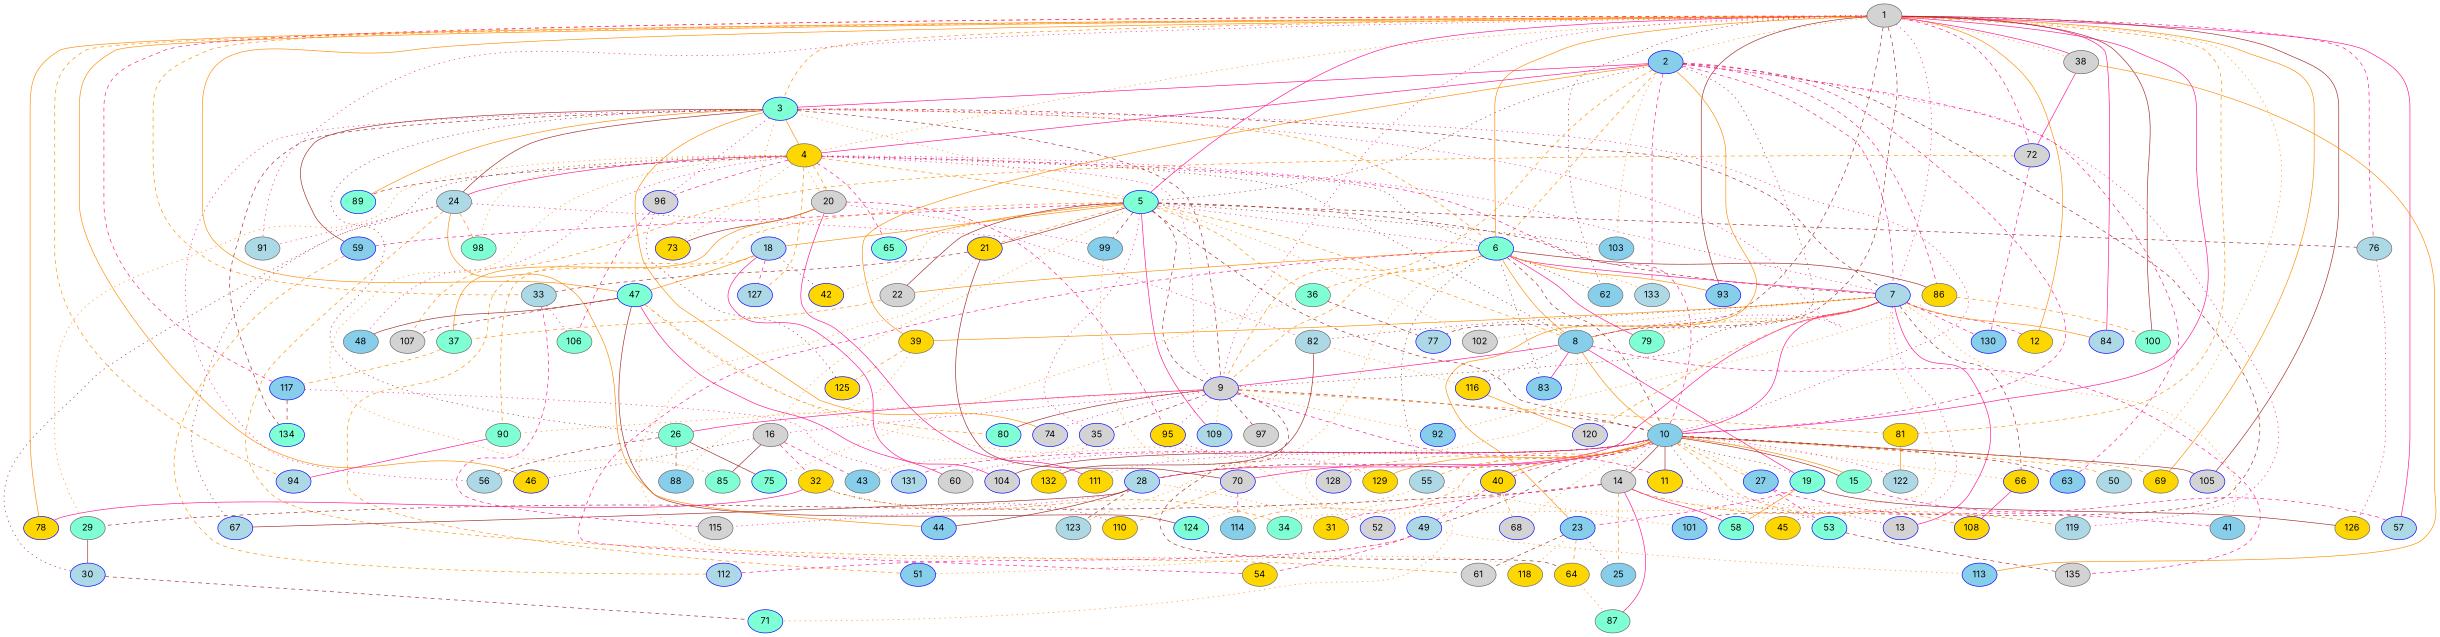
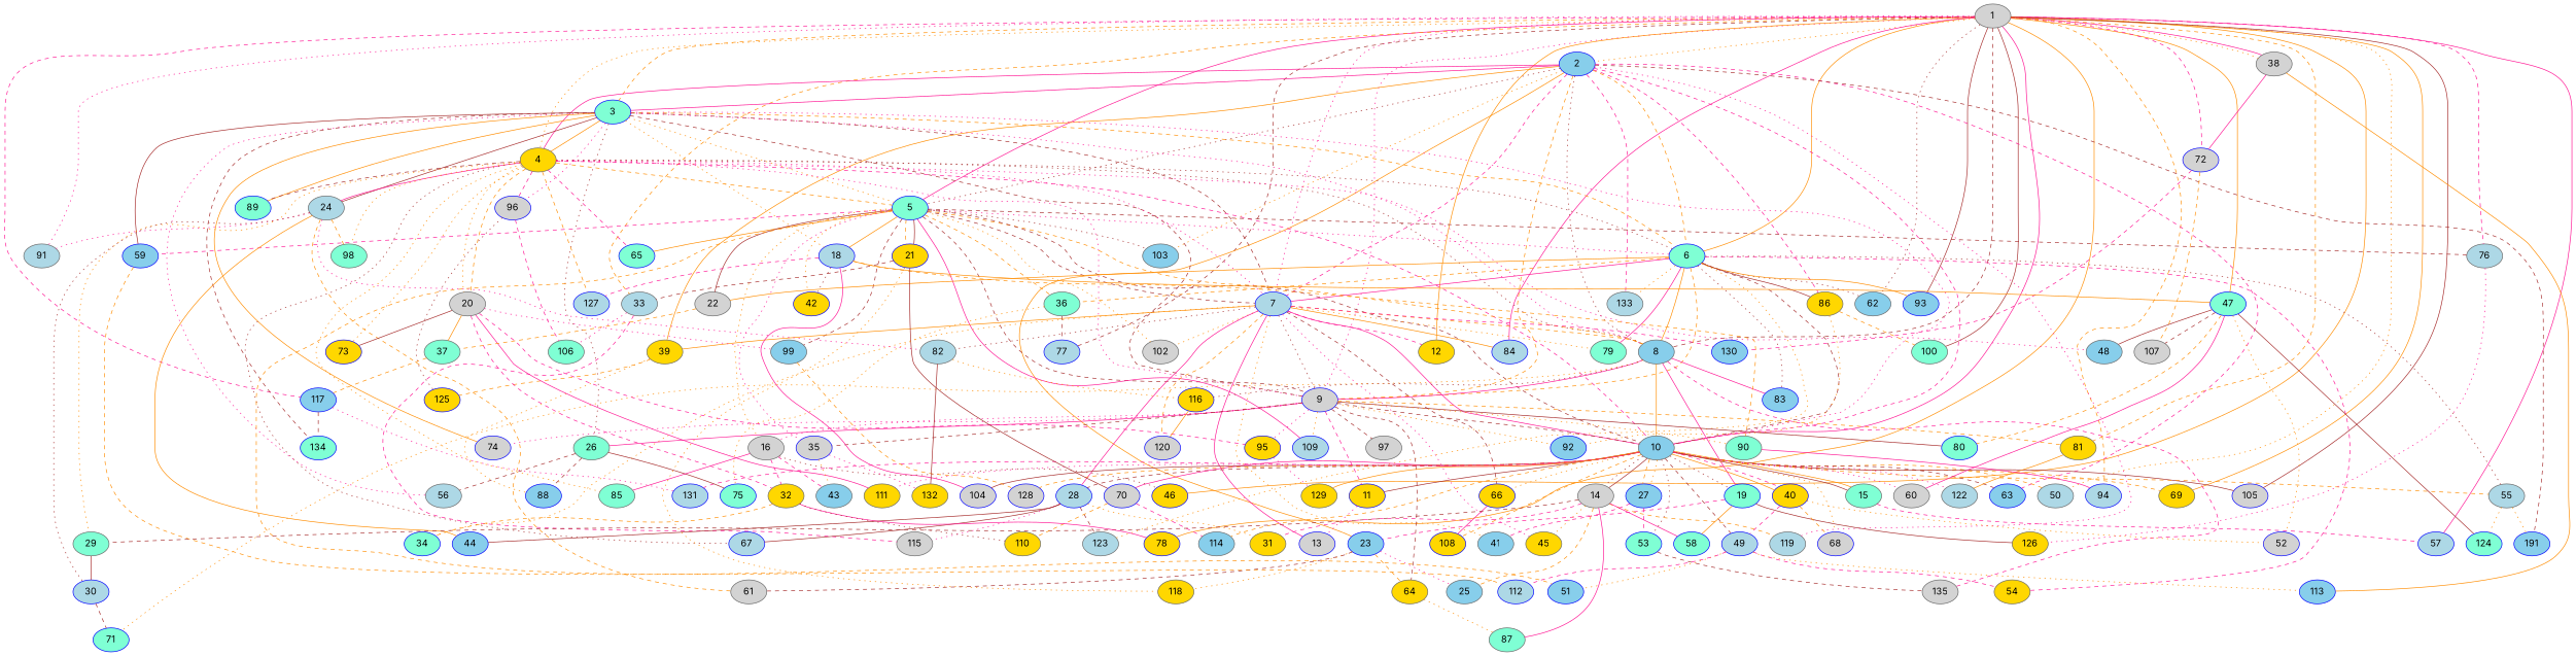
  graph {
    fontname=Inter
    node [color=blue fillcolor=gold fontname=Inter style=filled]
    edge [color=darkorange fontname=Inter style=dashed]
    1 [color=gray40 fillcolor=lightgrey]
    2 [fillcolor=skyblue]
    3 [fillcolor=aquamarine]
    4 [color=gray40]
    5 [fillcolor=aquamarine]
    6 [fillcolor=aquamarine]
    7 [fillcolor=lightblue]
    8 [color=gray40 fillcolor=skyblue]
    9 [fillcolor=lightgrey]
    10 [color=gray40 fillcolor=skyblue]
    12 [color=gray40]
    33 [color=gray40 fillcolor=lightblue]
    38 [color=gray40 fillcolor=lightgrey]
    46
    47 [fillcolor=aquamarine]
    50 [color=gray40 fillcolor=lightblue]
    57 [fillcolor=lightblue]
    62 [color=gray40 fillcolor=skyblue]
    69 [color=gray40]
    72 [fillcolor=lightgrey]
    76 [color=gray40 fillcolor=lightblue]
    77 [fillcolor=lightblue]
    78
    81 [color=gray40]
    84 [fillcolor=lightblue]
    91 [color=gray40 fillcolor=lightblue]
    93 [fillcolor=skyblue]
    94 [fillcolor=lightblue]
    100 [color=gray40 fillcolor=aquamarine]
    105 [fillcolor=lightgrey]
    117 [fillcolor=skyblue]
    23 [fillcolor=skyblue]
    39 [color=gray40]
    63 [fillcolor=skyblue]
    86 [color=gray40]
-   101 [fillcolor=skyblue]
+   101 [fillcolor=skyblue label=191]
    103 [color=gray40 fillcolor=skyblue]
    119 [color=gray40 fillcolor=lightblue]
    133 [color=gray40 fillcolor=lightblue]
    18 [fillcolor=lightblue]
    24 [color=gray40 fillcolor=lightblue]
    26 [color=gray40 fillcolor=aquamarine]
    56 [color=gray40 fillcolor=lightblue]
    59 [fillcolor=skyblue]
    74 [fillcolor=lightgrey]
    89 [fillcolor=aquamarine]
    96 [fillcolor=lightgrey]
    134 [fillcolor=aquamarine]
    20 [color=gray40 fillcolor=lightgrey]
    29 [color=gray40 fillcolor=aquamarine]
    48 [color=gray40 fillcolor=skyblue]
    65 [fillcolor=aquamarine]
    67 [fillcolor=lightblue]
    73
    85 [color=gray40 fillcolor=aquamarine]
    98 [color=gray40 fillcolor=aquamarine]
    127 [fillcolor=lightblue]
    16 [color=gray40 fillcolor=lightgrey]
    21
    22 [color=gray40 fillcolor=lightgrey]
    35 [fillcolor=lightgrey]
    36 [color=gray40 fillcolor=aquamarine]
    42
    51 [fillcolor=skyblue]
    99 [color=gray40 fillcolor=skyblue]
    102 [color=gray40 fillcolor=lightgrey]
    109 [fillcolor=lightblue]
    54 [color=gray40]
    55 [color=gray40 fillcolor=lightblue]
    79 [color=gray40 fillcolor=aquamarine]
    83 [fillcolor=skyblue]
    123 [color=gray40 fillcolor=lightblue]
    13 [fillcolor=lightgrey]
    28 [fillcolor=lightblue]
-   34 [color=gray40 fillcolor=aquamarine]
+   34 [fillcolor=aquamarine]
    41 [color=gray40 fillcolor=skyblue]
    45 [color=gray40]
    66
    82 [color=gray40 fillcolor=lightblue]
    120 [fillcolor=lightgrey]
    130 [fillcolor=skyblue]
    19 [fillcolor=aquamarine]
    71 [fillcolor=aquamarine]
    116
    135 [color=gray40 fillcolor=lightgrey]
    11
    64 [color=gray40]
    80 [fillcolor=aquamarine]
    90 [color=gray40 fillcolor=aquamarine]
    92 [fillcolor=skyblue]
    95
    97 [color=gray40 fillcolor=lightgrey]
    14 [color=gray40 fillcolor=lightgrey]
    15 [color=gray40 fillcolor=aquamarine]
    27 [fillcolor=skyblue]
    40
    49 [fillcolor=lightblue]
    53 [fillcolor=aquamarine]
    60 [color=gray40 fillcolor=lightgrey]
    68 [fillcolor=lightgrey]
    70 [fillcolor=lightgrey]
    104 [fillcolor=lightgrey]
    108
    111 [color=gray40]
    114 [color=gray40 fillcolor=skyblue]
    122 [color=gray40 fillcolor=lightblue]
    128 [fillcolor=lightgrey]
    129 [color=gray40]
    131 [fillcolor=lightblue]
    115 [color=gray40 fillcolor=lightgrey]
    106 [color=gray40 fillcolor=aquamarine]
    113 [fillcolor=skyblue]
    52 [fillcolor=lightgrey]
    107 [color=gray40 fillcolor=lightgrey]
    124 [fillcolor=aquamarine]
    126 [color=gray40]
    25 [color=gray40 fillcolor=skyblue]
    118 [color=gray40]
    61 [color=gray40 fillcolor=lightgrey]
-   88 [color=gray40 fillcolor=skyblue]
+   88 [fillcolor=skyblue]
    125
    30 [fillcolor=lightblue]
    44 [fillcolor=skyblue]
    75 [fillcolor=aquamarine]
    112 [fillcolor=lightblue]
    32 [color=gray40]
    37 [color=gray40 fillcolor=aquamarine]
    43 [color=gray40 fillcolor=skyblue]
    132 [color=gray40]
    31 [color=gray40]
    58 [fillcolor=aquamarine]
    87 [color=gray40 fillcolor=aquamarine]
    110 [color=gray40]
    1 -- 2 [style=dotted]
    1 -- 3
    1 -- 4 [style=dotted]
    1 -- 5 [color=deeppink style=solid]
    1 -- 6 [style=solid]
    1 -- 7 [color=deeppink style=dotted]
    1 -- 8 [color=brown]
    1 -- 9 [color=deeppink style=dotted]
    1 -- 10 [color=deeppink style=solid]
    1 -- 12 [style=solid]
    1 -- 33
    1 -- 38 [style=dotted]
    1 -- 38 [color=deeppink style=solid]
    1 -- 46 [style=solid]
    1 -- 47 [style=solid]
    1 -- 50 [style=dotted]
    1 -- 57 [color=deeppink style=solid]
    1 -- 62 [color=brown style=dotted]
    1 -- 69 [style=solid]
    1 -- 72 [color=deeppink]
    1 -- 76 [color=deeppink]
    1 -- 77 [color=brown]
    1 -- 78 [style=solid]
    1 -- 81
    1 -- 84 [color=deeppink style=solid]
    1 -- 91 [color=deeppink style=dotted]
    1 -- 93 [color=brown style=solid]
    1 -- 94
    1 -- 100 [color=brown style=solid]
    1 -- 105 [color=brown style=solid]
    1 -- 117 [color=deeppink]
    2 -- 3 [color=deeppink style=solid]
    2 -- 4 [color=deeppink style=solid]
    2 -- 5 [color=brown style=dotted]
    2 -- 6
    2 -- 7 [color=deeppink]
    2 -- 8 [color=brown style=dotted]
    2 -- 9
    2 -- 10 [color=deeppink]
    2 -- 23 [style=solid]
    2 -- 39 [style=solid]
    2 -- 63 [color=deeppink]
    2 -- 86 [color=deeppink]
    2 -- 101 [color=brown]
    2 -- 103 [style=dotted]
    2 -- 119 [color=deeppink style=dotted]
    2 -- 133 [color=deeppink]
    3 -- 4 [style=solid]
    3 -- 5 [style=dotted]
    3 -- 6
    3 -- 7 [color=brown]
    3 -- 8 [color=deeppink style=dotted]
    3 -- 9 [color=brown]
    3 -- 10 [color=deeppink style=dotted]
    3 -- 18 [style=dotted]
    3 -- 24 [color=brown style=solid]
    3 -- 26 [color=brown style=dotted]
    3 -- 56 [color=deeppink style=dotted]
    3 -- 59 [color=brown style=solid]
    3 -- 74 [style=solid]
    3 -- 89 [style=solid]
    3 -- 96 [color=deeppink style=dotted]
    3 -- 134 [color=brown]
    4 -- 5
    4 -- 6 [color=brown style=dotted]
    4 -- 7 [color=deeppink style=dotted]
    4 -- 8 [color=brown style=dotted]
    4 -- 9 [color=deeppink style=dotted]
    4 -- 10 [color=deeppink]
    4 -- 24 [color=deeppink style=solid]
    4 -- 89 [color=brown]
    4 -- 96 [color=deeppink]
    4 -- 20 [style=dotted]
    4 -- 20
    4 -- 29 [style=dotted]
    4 -- 48 [color=deeppink style=dotted]
    4 -- 65 [color=deeppink]
    4 -- 67 [color=brown style=dotted]
    4 -- 73 [style=dotted]
    4 -- 85 [style=dotted]
    4 -- 98 [style=dotted]
    4 -- 127
    5 -- 6 [color=deeppink style=dotted]
    5 -- 7 [color=brown]
    5 -- 8
    5 -- 9 [color=brown]
    5 -- 10 [color=brown]
    5 -- 76 [color=brown]
    5 -- 103 [color=brown style=dotted]
    5 -- 18 [style=solid]
    5 -- 59 [color=deeppink]
    5 -- 65 [style=solid]
    5 -- 16 [style=dotted]
    5 -- 21
    5 -- 21 [color=brown style=solid]
    5 -- 22 [color=brown style=solid]
    5 -- 35 [color=deeppink style=dotted]
    5 -- 36
    5 -- 42 [style=dotted]
    5 -- 51
    5 -- 99 [color=brown]
    5 -- 102 [style=dotted]
    5 -- 109 [color=deeppink style=solid]
    6 -- 7 [color=deeppink style=solid]
    6 -- 8 [style=solid]
    6 -- 9
    6 -- 10 [color=brown]
    6 -- 62 [color=brown style=dotted]
    6 -- 93 [style=solid]
    6 -- 86 [color=brown style=solid]
    6 -- 133 [style=dotted]
    6 -- 22 [style=solid]
    6 -- 36
    6 -- 54 [color=deeppink]
    6 -- 55 [color=brown style=dotted]
    6 -- 79 [color=deeppink style=solid]
    6 -- 83 [color=brown style=dotted]
    6 -- 123 [style=dotted]
    7 -- 8
    7 -- 9 [color=brown style=dotted]
    7 -- 10 [color=deeppink style=solid]
    7 -- 12 [color=deeppink]
    7 -- 84 [style=solid]
    7 -- 39 [style=solid]
    7 -- 102 [style=dotted]
    7 -- 79 [style=dotted]
    7 -- 13 [color=deeppink style=solid]
    7 -- 28 [color=deeppink style=solid]
    7 -- 34 [style=dotted]
    7 -- 41 [style=dotted]
    7 -- 45 [color=deeppink style=dotted]
    7 -- 66 [color=brown]
    7 -- 82 [color=brown style=dotted]
    7 -- 120
    7 -- 130 [color=deeppink]
    8 -- 9 [color=deeppink style=solid]
    8 -- 10 [style=solid]
    8 -- 83 [color=deeppink style=solid]
    8 -- 19 [color=deeppink style=solid]
    8 -- 71 [style=dotted]
    8 -- 116 [color=brown style=dotted]
    8 -- 135 [color=deeppink]
    9 -- 10 [color=brown]
    9 -- 81
    9 -- 26 [color=deeppink style=solid]
    9 -- 74 [color=deeppink style=dotted]
    9 -- 16 [color=deeppink style=dotted]
    9 -- 35 [color=brown]
    9 -- 109 [style=dotted]
    9 -- 11 [color=deeppink]
    9 -- 64 [color=brown]
    9 -- 80 [color=brown style=solid]
    9 -- 90 [style=dotted]
    9 -- 92 [style=dotted]
    9 -- 95 [color=deeppink style=dotted]
    9 -- 97 [color=brown]
    10 -- 50
    10 -- 69
    10 -- 105 [color=brown style=solid]
    10 -- 63 [color=brown]
    10 -- 55
    10 -- 28 [color=brown]
    10 -- 66 [style=dotted]
    10 -- 19 [color=brown style=dotted]
    10 -- 11 [color=brown style=solid]
    10 -- 14 [color=brown style=dotted]
    10 -- 14 [color=brown style=solid]
    10 -- 15 [color=brown style=solid]
    10 -- 15 [style=solid]
    10 -- 27
    10 -- 27 [style=dotted]
    10 -- 40 [style=solid]
    10 -- 40 [color=deeppink]
    10 -- 49 [color=brown]
    10 -- 53 [color=brown style=dotted]
    10 -- 60 [color=deeppink style=dotted]
    10 -- 68 [style=dotted]
    10 -- 70 [color=deeppink style=solid]
    10 -- 104 [color=brown style=solid]
    10 -- 108
    10 -- 111 [color=deeppink style=dotted]
    10 -- 114
    10 -- 122 [color=deeppink style=dotted]
    10 -- 128
    10 -- 129 [style=solid]
    10 -- 131 [color=deeppink]
    33 -- 115 [color=deeppink]
    33 -- 106 [color=deeppink style=dotted]
    38 -- 72 [color=deeppink style=solid]
    38 -- 113 [style=solid]
    47 -- 48 [color=brown style=solid]
    47 -- 80
    47 -- 60 [color=deeppink style=solid]
    47 -- 52 [style=dotted]
    47 -- 107 [color=brown]
    47 -- 124 [color=brown style=solid]
    72 -- 130 [color=deeppink]
    72 -- 107
    76 -- 126 [color=deeppink style=dotted]
    81 -- 122 [style=solid]
    117 -- 134 [color=brown]
    117 -- 131 [color=deeppink style=dotted]
    23 -- 64
    23 -- 25 [color=deeppink style=dotted]
    23 -- 118 [style=dotted]
    23 -- 61 [color=brown]
    39 -- 88 [style=dotted]
    39 -- 125
    86 -- 100
    86 -- 92 [style=dotted]
    18 -- 47 [style=solid]
    18 -- 127 [color=deeppink]
    18 -- 42 [color=brown style=dotted]
    18 -- 90
    18 -- 104 [color=deeppink style=solid]
    24 -- 91 [color=deeppink style=dotted]
    24 -- 98
    24 -- 82 [color=deeppink style=dotted]
    24 -- 61
    24 -- 30 [color=brown style=dotted]
    24 -- 44 [style=solid]
    26 -- 56 [color=brown]
    26 -- 88 [color=brown]
    26 -- 75 [color=brown style=solid]
    59 -- 112
    96 -- 106 [color=deeppink]
    96 -- 125 [color=brown style=dotted]
    20 -- 73 [color=brown style=solid]
    20 -- 99 [color=deeppink style=dotted]
    20 -- 95 [color=deeppink]
    20 -- 111 [color=deeppink style=solid]
+   20 -- 32 [color=deeppink]
    20 -- 37 [style=solid]
    29 -- 30 [color=brown style=solid]
    16 -- 46 [color=brown style=dotted]
-   16 -- 85 [color=brown style=solid]
+   16 -- 85 [color=deeppink style=solid]
    16 -- 32 [color=deeppink]
    16 -- 43 [color=deeppink]
    21 -- 33 [color=brown]
    21 -- 70 [color=brown style=solid]
    21 -- 118 [style=dotted]
    22 -- 37
    35 -- 43 [style=dotted]
    35 -- 132 [color=deeppink style=dotted]
    36 -- 77 [color=brown]
    36 -- 75 [style=dotted]
-   99 -- 128 [style=dotted]
+   99 -- 128
    55 -- 101 [style=dotted]
    55 -- 124 [style=dotted]
    28 -- 67 [color=brown style=solid]
    28 -- 123 [color=brown]
    28 -- 115 [color=deeppink style=dotted]
    28 -- 44 [color=brown style=solid]
    28 -- 31 [style=dotted]
    66 -- 108 [color=deeppink style=solid]
    82 -- 116 [style=dotted]
    82 -- 132 [color=brown style=solid]
    19 -- 23 [color=deeppink]
    19 -- 126 [color=brown style=solid]
    19 -- 58 [style=solid]
    116 -- 120 [style=solid]
    11 -- 13 [color=deeppink style=dotted]
    64 -- 87 [style=dotted]
    90 -- 94 [color=deeppink style=solid]
    95 -- 129 [color=deeppink style=dotted]
    14 -- 119
    14 -- 29 [color=brown]
    14 -- 45 [style=dotted]
    14 -- 25
    14 -- 31 [color=deeppink]
    14 -- 58 [color=deeppink style=solid]
    14 -- 87 [color=deeppink style=solid]
    15 -- 57 [color=deeppink]
    27 -- 41 [color=deeppink]
    27 -- 53 [color=deeppink]
    40 -- 49 [color=deeppink]
    40 -- 68
    40 -- 52 [style=dotted]
    49 -- 51 [style=dotted]
    49 -- 54 [color=deeppink]
    49 -- 113 [style=dotted]
    49 -- 112 [color=deeppink]
    53 -- 135 [color=brown]
    70 -- 114 [color=deeppink]
    70 -- 110
    30 -- 71 [color=brown]
    32 -- 78 [color=deeppink style=solid]
    32 -- 34
    32 -- 110 [color=brown style=dotted]
    37 -- 117
  }
